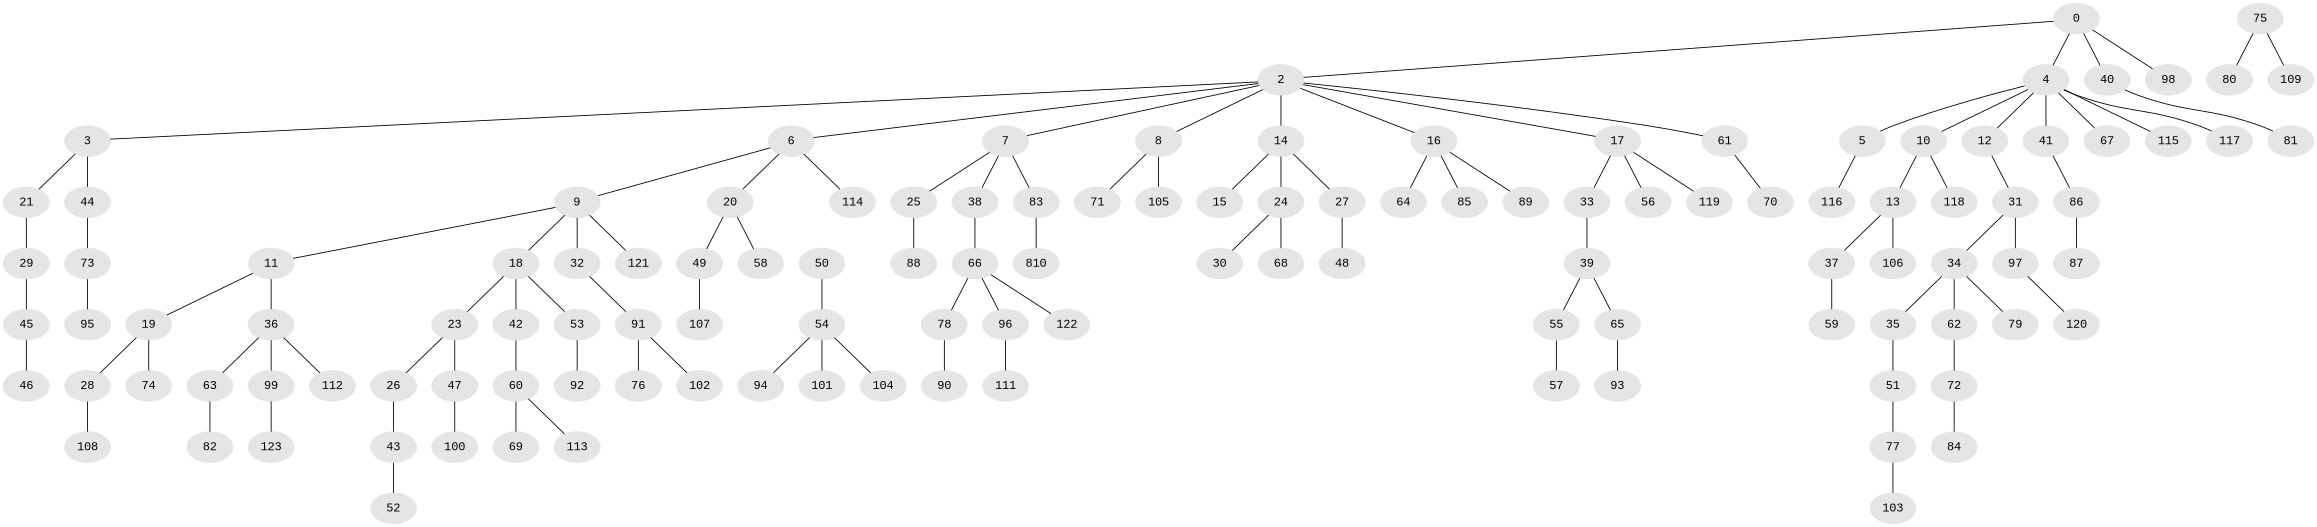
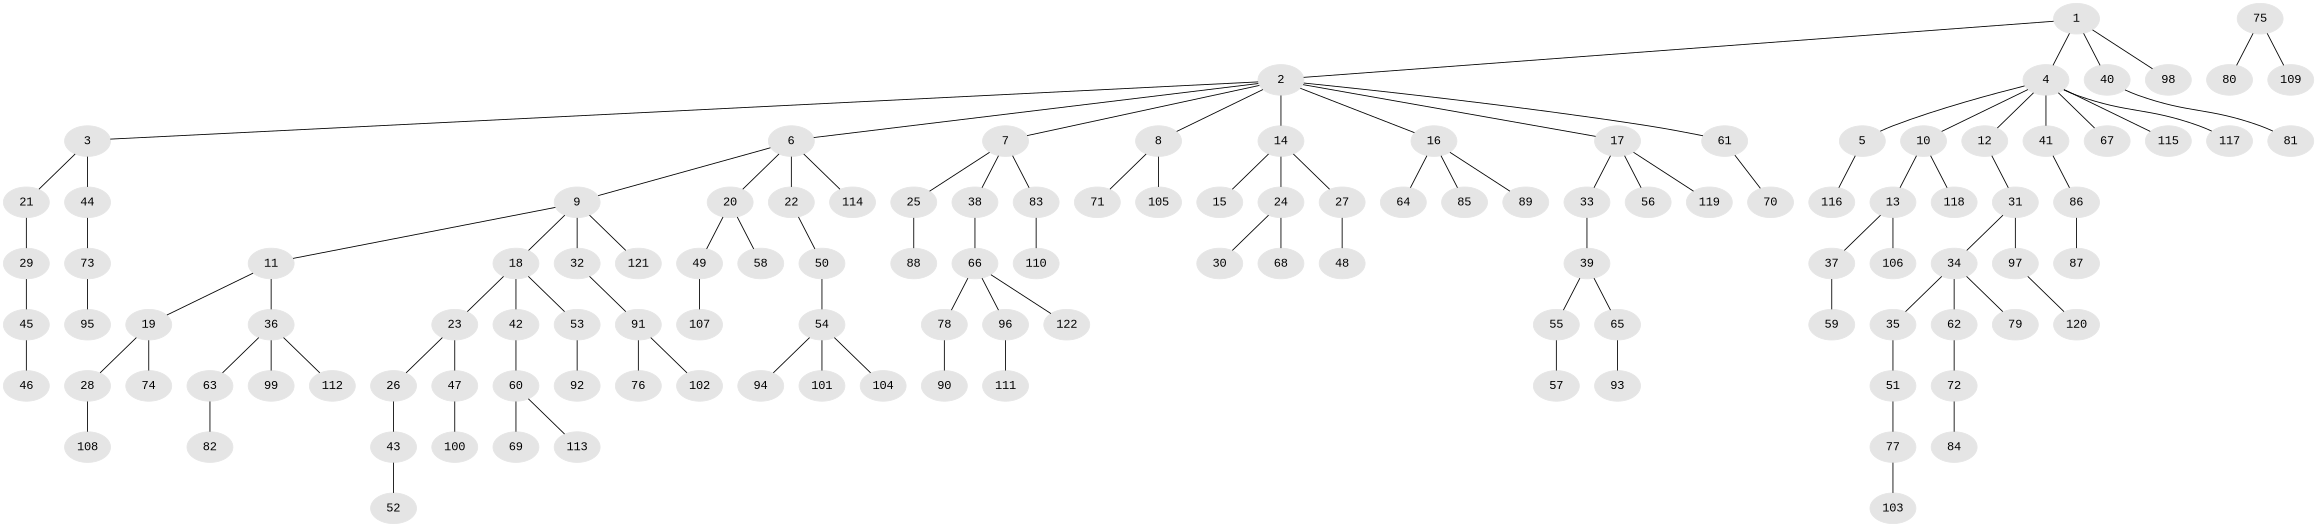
  graph {
    fontname="Liberation Mono"
    node [color=gray90 fontname="Liberation Mono" style=filled]
    edge [fontname="Liberation Mono"]
-   1 [label=0]
+   1
    2
    4
    40
    98
    3
    6
    7
    8
    14
    16
    17
    61
    5
    10
    12
    41
    67
    115
    117
    81
    21
    44
    9
    20
+   22
    114
    25
    38
    83
    71
    105
    15
    24
    27
    64
    85
    89
    33
    56
    119
    70
    75
    80
    109
    29
    73
    116
    13
    118
    31
    86
    11
    18
    32
    121
    49
    58
    50
    88
    66
    19
    36
    23
    42
    53
    91
    37
    106
    28
    74
    63
    99
    112
    34
    97
    59
    30
    68
    48
    39
    26
    47
    60
    92
    108
    107
    45
    54
    43
    100
    52
    46
    35
    62
    79
    120
    76
    102
    55
    65
    51
    72
    77
    82
-   123
    78
    96
    122
-   110 [label=810]
+   110
    57
    93
    87
    69
    113
    95
    94
    101
    104
    103
    84
    90
    111
    1 -- 2
    1 -- 4
    1 -- 40
    1 -- 98
    2 -- 3
    2 -- 6
    2 -- 7
    2 -- 8
    2 -- 14
    2 -- 16
    2 -- 17
    2 -- 61
    4 -- 5
    4 -- 10
    4 -- 12
    4 -- 41
    4 -- 67
    4 -- 115
    4 -- 117
    40 -- 81
    3 -- 21
    3 -- 44
    6 -- 9
    6 -- 20
+   6 -- 22
    6 -- 114
    7 -- 25
    7 -- 38
    7 -- 83
    8 -- 71
    8 -- 105
    14 -- 15
    14 -- 24
    14 -- 27
    16 -- 64
    16 -- 85
    16 -- 89
    17 -- 33
    17 -- 56
    17 -- 119
    61 -- 70
    5 -- 116
    10 -- 13
    10 -- 118
    12 -- 31
    41 -- 86
    21 -- 29
    44 -- 73
    9 -- 11
    9 -- 18
    9 -- 32
    9 -- 121
    20 -- 49
    20 -- 58
+   22 -- 50
    25 -- 88
    38 -- 66
    83 -- 110
    24 -- 30
    24 -- 68
    27 -- 48
    33 -- 39
    75 -- 80
    75 -- 109
    29 -- 45
    73 -- 95
    13 -- 37
    13 -- 106
    31 -- 34
    31 -- 97
    86 -- 87
    11 -- 19
    11 -- 36
    18 -- 23
    18 -- 42
    18 -- 53
    32 -- 91
    49 -- 107
    50 -- 54
    66 -- 78
    66 -- 96
    66 -- 122
    19 -- 28
    19 -- 74
    36 -- 63
    36 -- 99
    36 -- 112
    23 -- 26
    23 -- 47
    42 -- 60
    53 -- 92
    91 -- 76
    91 -- 102
    37 -- 59
    28 -- 108
    63 -- 82
-   99 -- 123
    34 -- 35
    34 -- 62
    34 -- 79
    97 -- 120
    39 -- 55
    39 -- 65
    26 -- 43
    47 -- 100
    60 -- 69
    60 -- 113
    45 -- 46
    54 -- 94
    54 -- 101
    54 -- 104
    43 -- 52
    35 -- 51
    62 -- 72
    55 -- 57
    65 -- 93
    51 -- 77
    72 -- 84
    77 -- 103
    78 -- 90
    96 -- 111
  }
